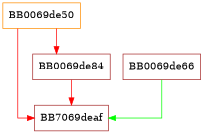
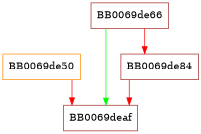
  digraph {
    splines=ortho
    node [color=brown shape=box]
    edge [color=red]
    BB0069de50 [color=darkorange]
-   BB0069deaf [label=BB7069deaf]
+   BB0069deaf
    BB0069de66
    BB0069de84
    BB0069de50 -> BB0069deaf
    BB0069de66 -> BB0069deaf [color=green]
-   BB0069de50 -> BB0069de84
+   BB0069de66 -> BB0069de84
    BB0069de84 -> BB0069deaf
  }
